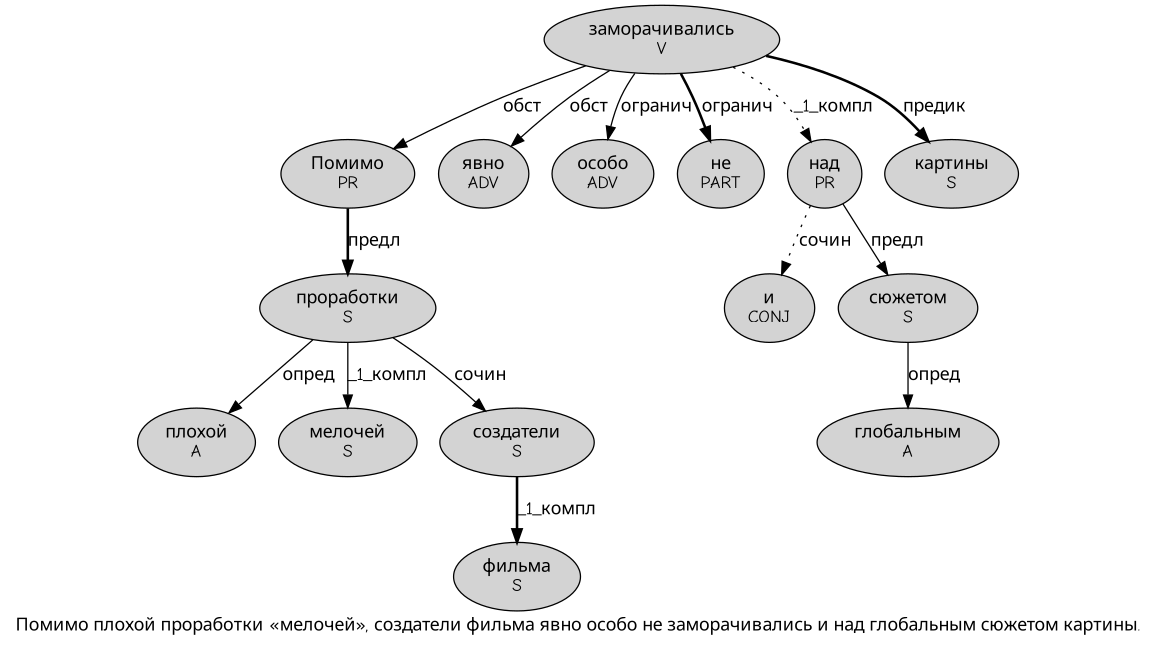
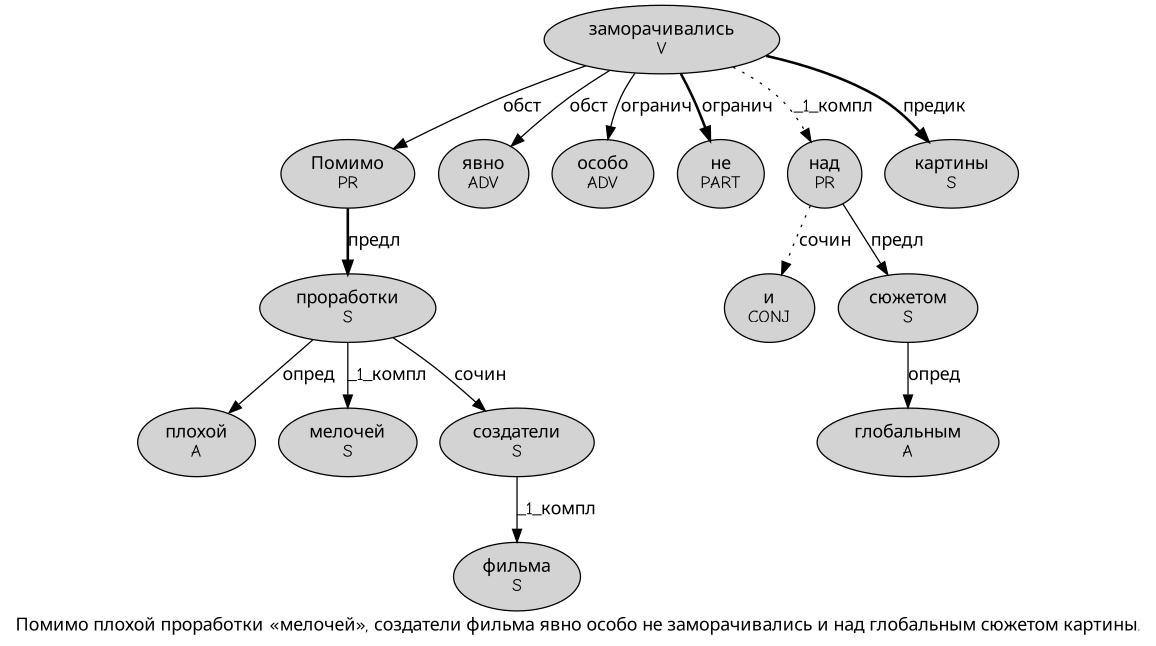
  digraph {
    fontname="Comic Neue"
    label="Помимо плохой проработки «мелочей», создатели фильма явно особо не заморачивались и над глобальным сюжетом картины."
    node [fillcolor=lightgray fontname="Comic Neue" penwidth=1 shape=ellipse style=filled]
    edge [fontname="Comic Neue" style=solid]
    n1 [label="Помимо\nPR"]
    n2 [label="проработки\nS"]
    n3 [label="плохой\nA"]
    n4 [label="мелочей\nS"]
    n5 [label="создатели\nS"]
    n6 [label="фильма\nS"]
    n7 [label="явно\nADV"]
    n8 [label="особо\nADV"]
    n9 [label="не\nPART"]
    n10 [label="заморачивались\nV"]
    n11 [label="над\nPR"]
    n12 [label="картины\nS"]
    n13 [label="и\nCONJ"]
    n14 [label="сюжетом\nS"]
    n15 [label="глобальным\nA"]
    n1 -> n2 [label="предл" style=bold]
    n2 -> n3 [label="опред"]
    n2 -> n4 [label="_1_компл"]
    n2 -> n5 [label="сочин"]
-   n5 -> n6 [label="_1_компл" style=bold]
+   n5 -> n6 [label="_1_компл"]
    n10 -> n1 [label="обст"]
    n10 -> n7 [label="обст"]
    n10 -> n8 [label="огранич"]
    n10 -> n9 [label="огранич" style=bold]
    n10 -> n11 [label="_1_компл" style=dotted]
    n10 -> n12 [label="предик" style=bold]
    n11 -> n13 [label="сочин" style=dotted]
    n11 -> n14 [label="предл"]
    n14 -> n15 [label="опред"]
  }
